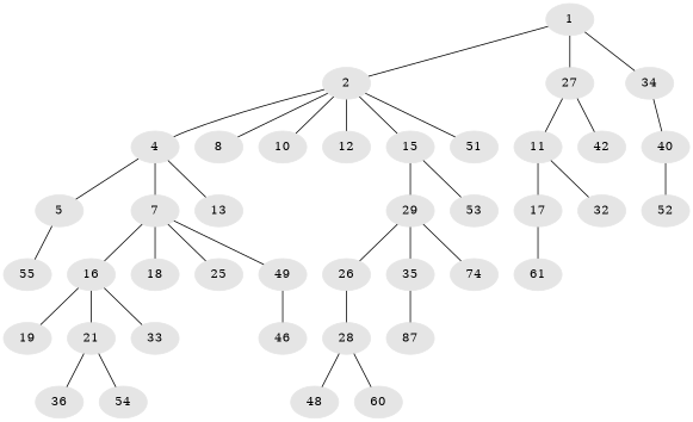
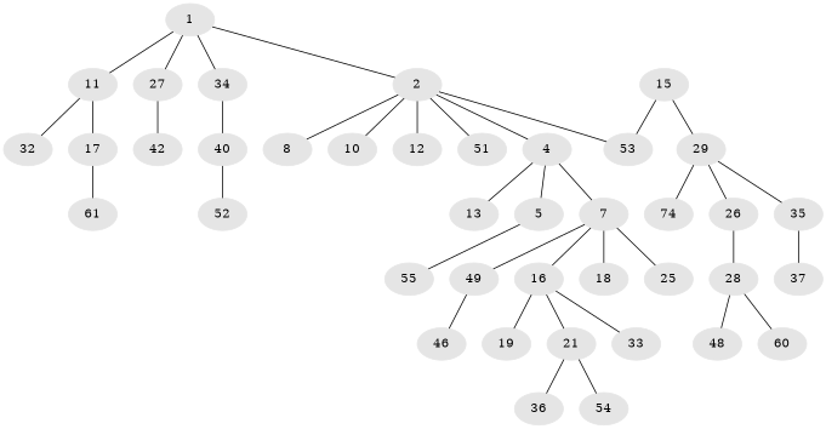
  graph {
    node [color=gray90 style=filled]
    1 [super="+9"]
    2 [super="+3"]
    11 [super="+20"]
    27 [super="+45"]
    34
    4 [super="+6"]
    8 [super="+41"]
    10 [super="+47"]
    12 [super="+43"]
    15 [super="+22"]
    51
    17 [super="+23"]
    32 [super="+58"]
    42
    40 [super="+50"]
    5 [super="+24"]
    7 [super="+14"]
    13 [super="+30"]
    29 [super="+53"]
    n20 [label=53]
    55
    16 [super="+57"]
    18
    25
    49
    19
    21 [super="+31"]
    33
    46
    61
    26 [super="+38"]
    28 [super="+39"]
    35 [super="+62"]
    n34 [label=74]
    36
    54
    48
    60
-   37 [super="+59" label=87]
+   37 [super="+59"]
    52
    1 -- 2
-   27 -- 11
+   1 -- 11
    1 -- 27
    1 -- 34
    2 -- 4
    2 -- 8
    2 -- 10
    2 -- 12
-   2 -- 15
+   2 -- n20
    2 -- 51
    11 -- 17
    11 -- 32
    27 -- 42
    34 -- 40
    4 -- 5
    4 -- 7
    4 -- 13
    15 -- 29
    15 -- n20
    17 -- 61
    40 -- 52
    5 -- 55
    7 -- 16
    7 -- 18
    7 -- 25
    7 -- 49
    29 -- 26
    29 -- 35
    29 -- n34
    16 -- 19
    16 -- 21
    16 -- 33
    49 -- 46
    21 -- 36
    21 -- 54
    26 -- 28
    28 -- 48
    28 -- 60
    35 -- 37
  }
